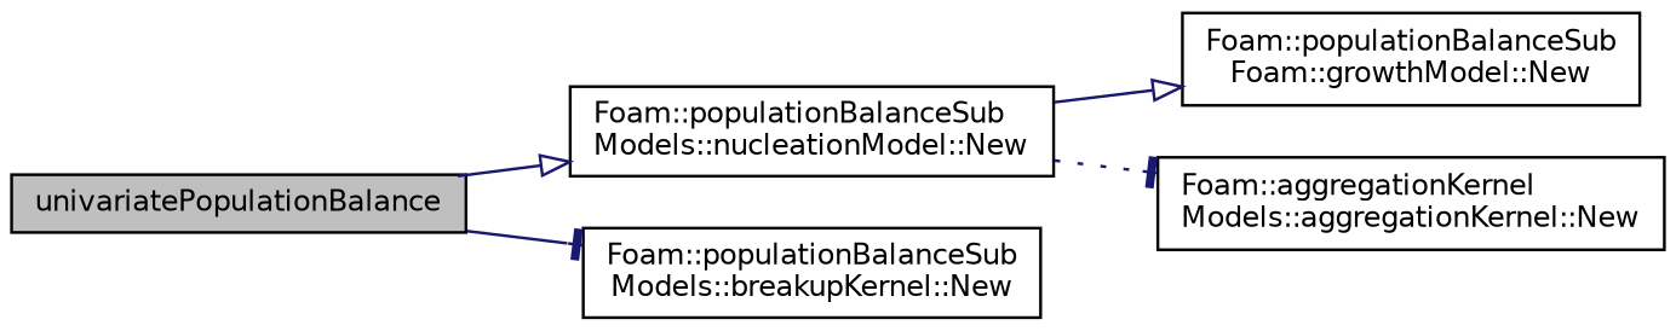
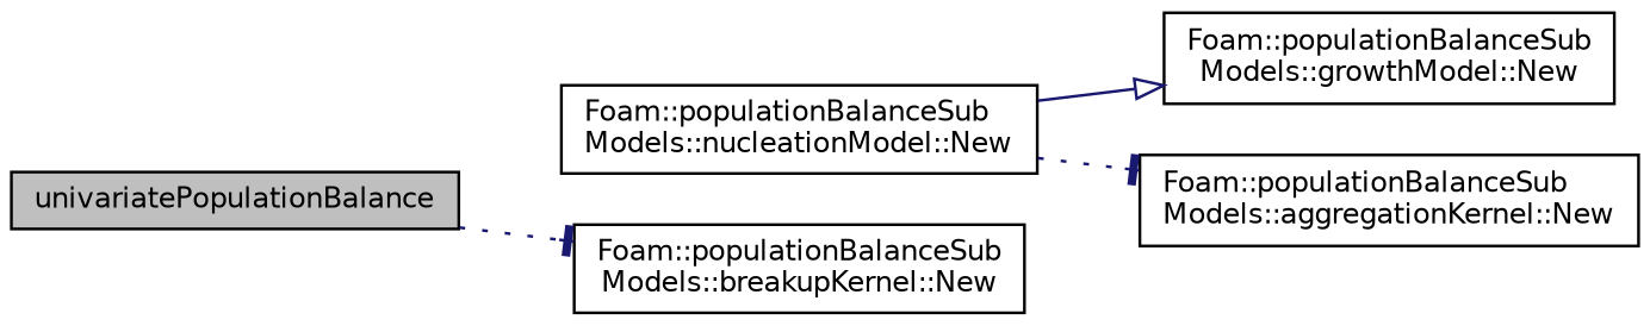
  digraph {
    rankdir=LR
    node [color=black fontname=Helvetica fontsize=10 shape=record]
    edge [arrowhead=onormal color=midnightblue fontname=Helvetica fontsize=10 labelfontname=Helvetica labelfontsize=10 style=solid]
    n1 [fillcolor=grey75 fontcolor=black height=0.2 label=univariatePopulationBalance style=filled width=0.4]
    n2 [height=0.2 label="Foam::populationBalanceSub\lModels::nucleationModel::New" width=0.4]
    n3 [height=0.2 label="Foam::populationBalanceSub\lModels::breakupKernel::New" width=0.4]
-   n4 [height=0.2 label="Foam::populationBalanceSub\lFoam::growthModel::New" width=0.4]
-   n5 [height=0.2 label="Foam::aggregationKernel\lModels::aggregationKernel::New" width=0.4]
-   n1 -> n2
-   n1 -> n3 [arrowhead=tee]
+   n4 [height=0.2 label="Foam::populationBalanceSub\lModels::growthModel::New" width=0.4]
+   n5 [height=0.2 label="Foam::populationBalanceSub\lModels::aggregationKernel::New" width=0.4]
+   n1 -> n3 [arrowhead=tee style=dotted]
    n2 -> n4
    n2 -> n5 [arrowhead=tee style=dotted]
  }
